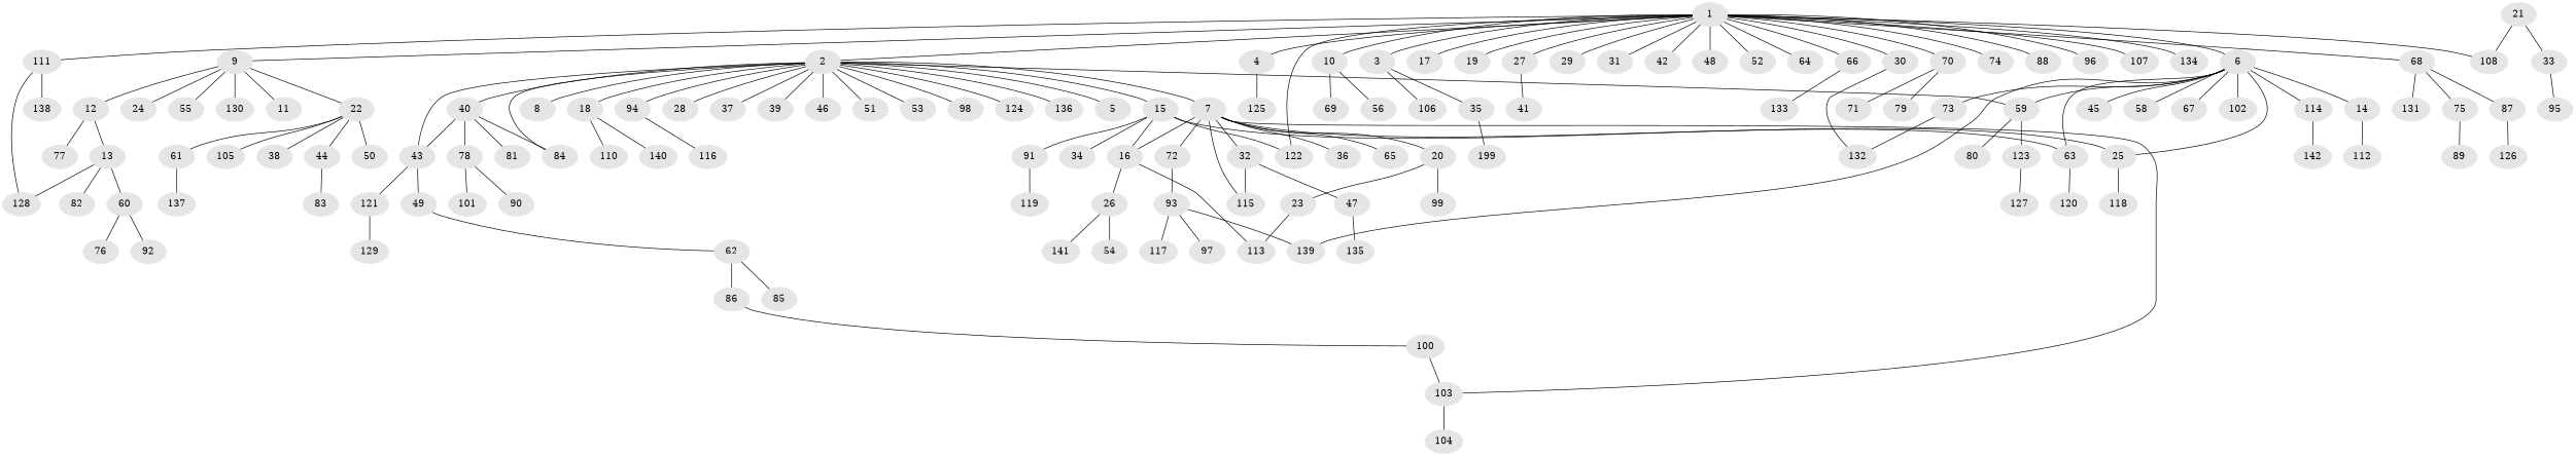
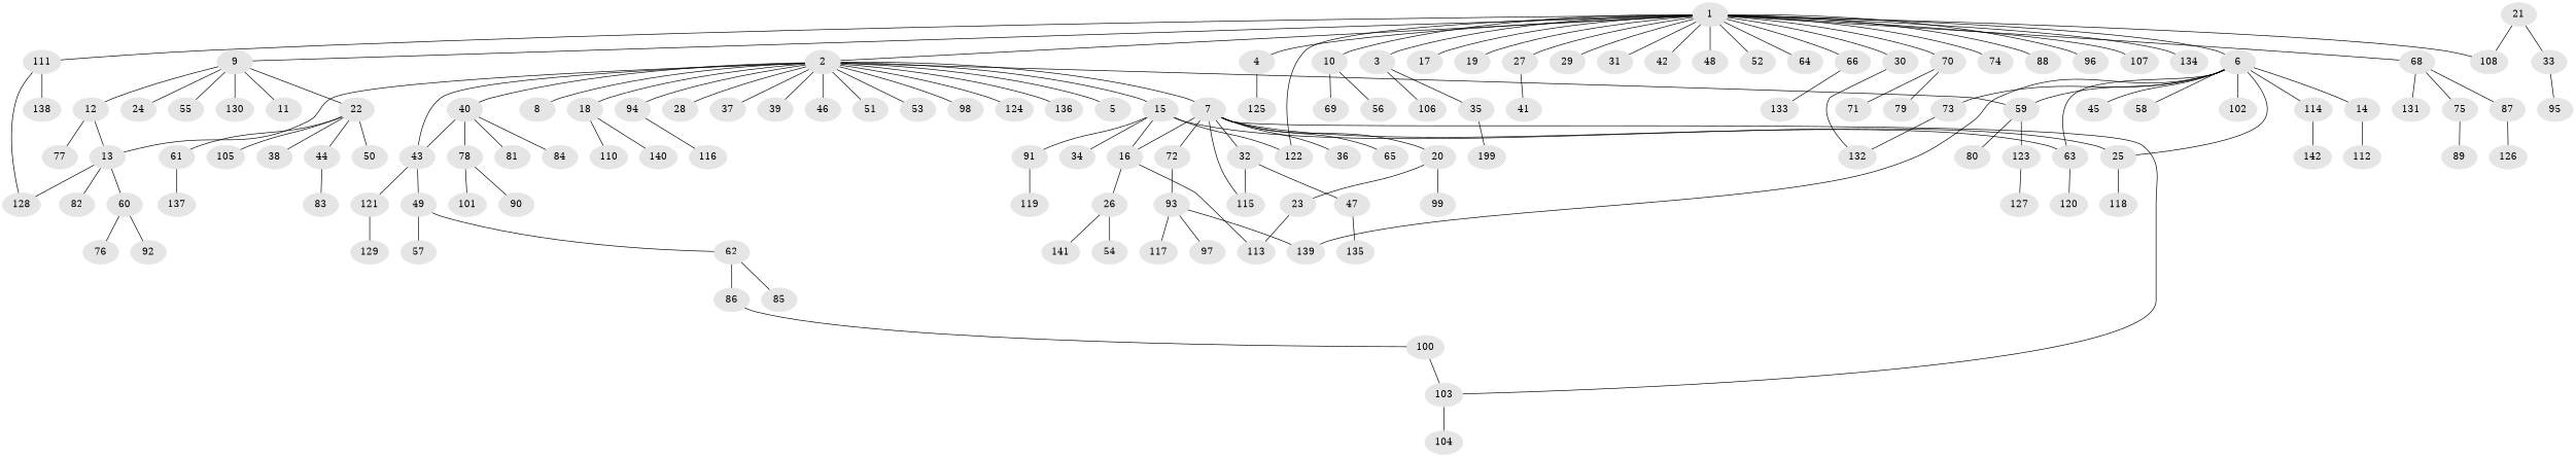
  graph {
    node [color=gray90 style=filled]
    1
    2
    3
    4
    6
    9
    10
    17
    19
    27
    29
    30
    31
    42
    48
    52
    64
    66
    68
    70
    74
    88
    96
    107
    108
    111
    122
    134
    5
    7
    8
    13
    15
    18
    28
    37
    39
    40
    43
    46
    51
    53
    59
    94
    98
    124
    136
    35
    106
    125
    14
    25
    45
    58
    63
-   67
    73
    102
    114
    139
    11
    12
    22
    24
    55
    130
    56
    69
    41
    132
    133
    75
    87
    131
    71
    79
    128
    138
    20
    32
    36
    65
    72
    103
    115
    16
    60
    82
    34
    91
    110
    140
    78
    81
    84
    49
    121
    80
    123
    116
    n101 [label=199]
    112
    118
    120
    142
    23
    99
    21
    33
    47
    93
    104
    77
    38
    44
    50
    61
    105
    76
    92
    26
    113
    119
    54
    141
    95
    83
    137
    135
    90
    101
+   57
    62
    129
    85
    86
    127
    100
    89
    126
    97
    117
    1 -- 2
    1 -- 3
    1 -- 4
    1 -- 6
    1 -- 9
    1 -- 10
    1 -- 17
    1 -- 19
    1 -- 27
    1 -- 29
    1 -- 30
    1 -- 31
    1 -- 42
    1 -- 48
    1 -- 52
    1 -- 64
    1 -- 66
    1 -- 68
    1 -- 70
    1 -- 74
    1 -- 88
    1 -- 96
    1 -- 107
    1 -- 108
    1 -- 111
    1 -- 122
    1 -- 134
    2 -- 5
    2 -- 7
    2 -- 8
-   2 -- 84
+   2 -- 13
    2 -- 15
    2 -- 18
    2 -- 28
    2 -- 37
    2 -- 39
    2 -- 40
    2 -- 43
    2 -- 46
    2 -- 51
    2 -- 53
    2 -- 59
    2 -- 94
    2 -- 98
    2 -- 124
    2 -- 136
    3 -- 35
    3 -- 106
    4 -- 125
    6 -- 59
    6 -- 14
    6 -- 25
    6 -- 45
    6 -- 58
    6 -- 63
-   6 -- 67
    6 -- 73
    6 -- 102
    6 -- 114
    6 -- 139
    9 -- 11
    9 -- 12
    9 -- 22
    9 -- 24
    9 -- 55
    9 -- 130
    10 -- 56
    10 -- 69
    27 -- 41
    30 -- 132
    66 -- 133
    68 -- 75
    68 -- 87
    68 -- 131
    70 -- 71
    70 -- 79
    111 -- 128
    111 -- 138
    7 -- 63
    7 -- 20
    7 -- 32
    7 -- 36
    7 -- 65
    7 -- 72
    7 -- 103
    7 -- 115
    7 -- 16
    13 -- 128
    13 -- 60
    13 -- 82
    15 -- 122
    15 -- 25
    15 -- 16
    15 -- 34
    15 -- 91
    18 -- 110
    18 -- 140
    40 -- 43
    40 -- 78
    40 -- 81
    40 -- 84
    43 -- 49
    43 -- 121
    59 -- 80
    59 -- 123
    94 -- 116
    35 -- n101
    14 -- 112
    25 -- 118
    63 -- 120
    73 -- 132
    114 -- 142
    12 -- 13
    12 -- 77
    22 -- 38
    22 -- 44
    22 -- 50
    22 -- 61
    22 -- 105
    75 -- 89
    87 -- 126
    20 -- 23
    20 -- 99
    32 -- 115
    32 -- 47
    72 -- 93
    103 -- 104
    16 -- 26
    16 -- 113
    60 -- 76
    60 -- 92
    91 -- 119
    78 -- 90
    78 -- 101
+   49 -- 57
    49 -- 62
    121 -- 129
    123 -- 127
    23 -- 113
    21 -- 108
    21 -- 33
    33 -- 95
    47 -- 135
    93 -- 139
    93 -- 97
    93 -- 117
    44 -- 83
    61 -- 137
    26 -- 54
    26 -- 141
    62 -- 85
    62 -- 86
    86 -- 100
    100 -- 103
  }
